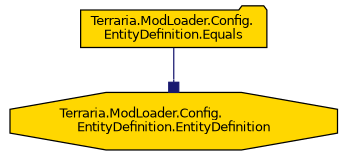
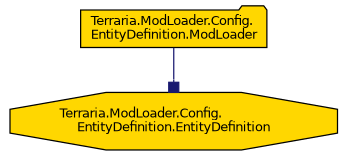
  digraph {
    rankdir=TB
    node [color=black fillcolor=gold fontname=Helvetica fontsize=10 style=filled]
-   n1 [fontcolor=black height=0.2 label="Terraria.ModLoader.Config.\lEntityDefinition.Equals" shape=folder width=0.4]
+   n1 [fontcolor=black height=0.2 label="Terraria.ModLoader.Config.\lEntityDefinition.ModLoader" shape=folder width=0.4]
    n2 [height=0.2 label="Terraria.ModLoader.Config.\lEntityDefinition.EntityDefinition" shape=octagon width=0.4]
    n1 -> n2 [color=midnightblue fontname=Helvetica fontsize=10 labelfontname=Helvetica labelfontsize=10 style=solid arrowhead=box]
  }
